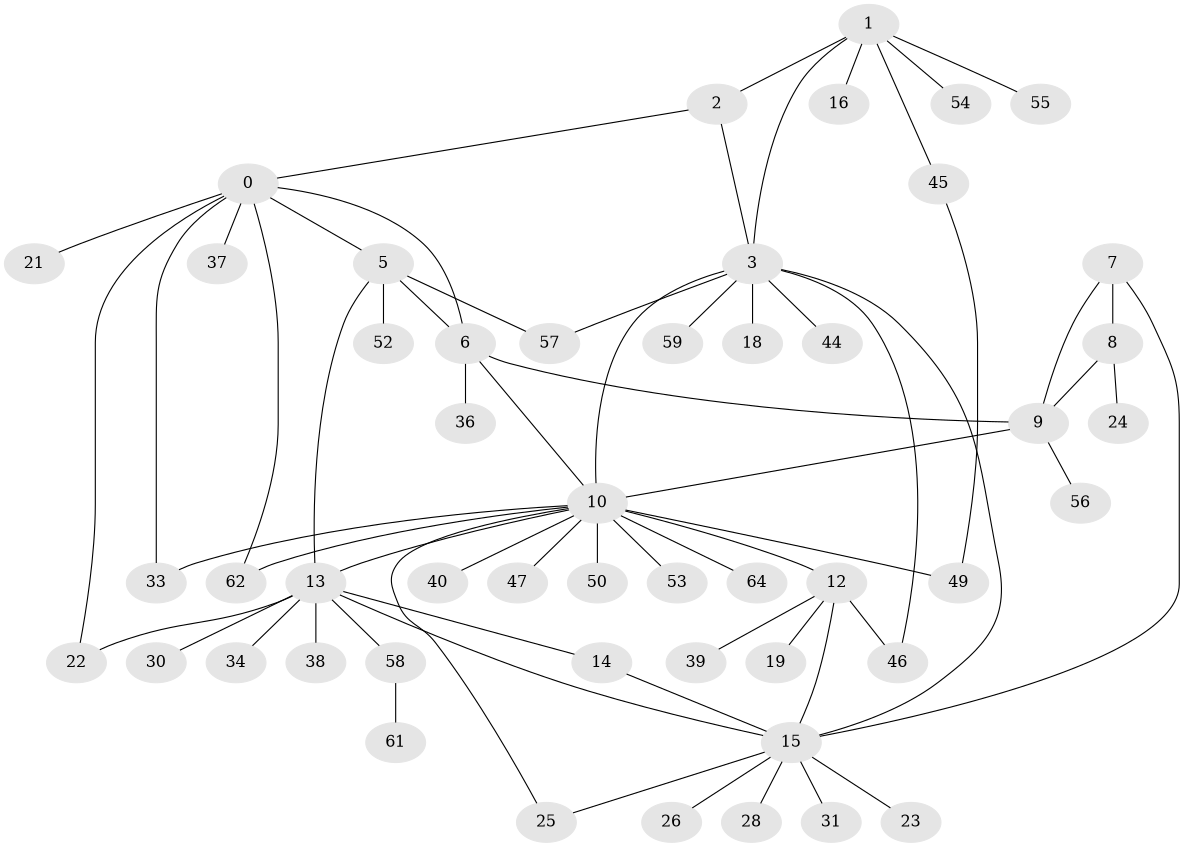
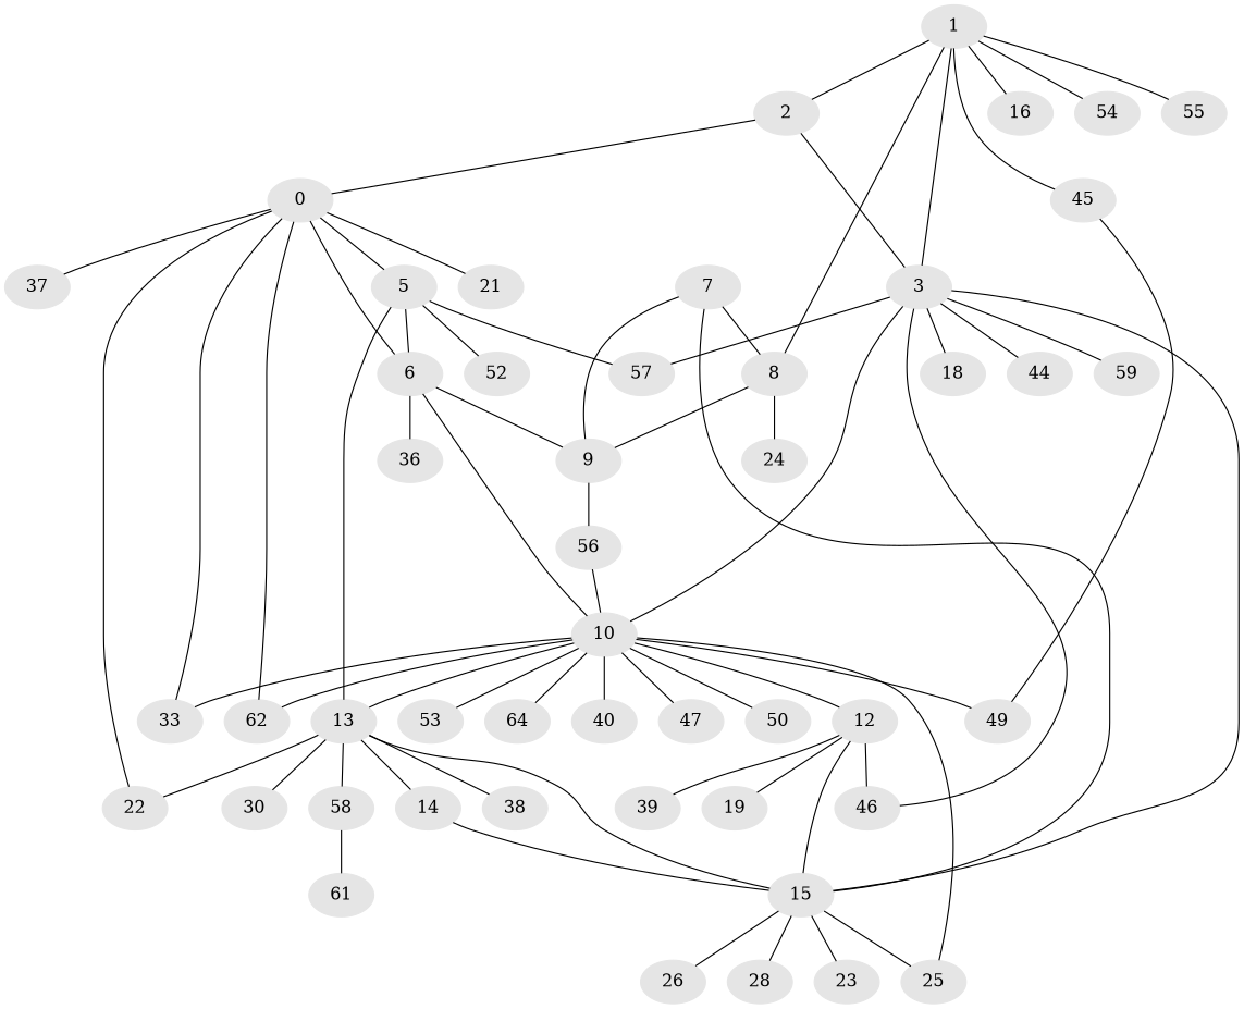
  graph {
    node [color=gray90 style=filled]
    1 [super="+60"]
    2
    3 [super="+27"]
    8 [super="+40"]
    16
    45
    54
    55
    n9 [label=0 super="+35"]
    10 [super="+11"]
    15 [super="+17"]
    18
    44
    46
    57
    59
    9 [super="+51"]
    24
    49
    5
    6 [super="+65"]
    21
    22
    33 [super="+43"]
    37
    62
    13 [super="+20"]
    12 [super="+29"]
    25 [super="+63"]
    n30 [label=40]
    47
    50
    53
    64
    23
    26
    28
-   31
    52
    36
    14
    30
-   34
    38 [super="+41"]
    58
    56
    7 [super="+48"]
    19
    39
    61
    1 -- 2
    1 -- 3
+   1 -- 8
    1 -- 16
    1 -- 45
    1 -- 54
    1 -- 55
    2 -- 3
    2 -- n9
    3 -- 10
    3 -- 15
    3 -- 18
    3 -- 44
    3 -- 46
    3 -- 57
    3 -- 59
    8 -- 9
    8 -- 24
    45 -- 49
    n9 -- 5
    n9 -- 6
    n9 -- 21
    n9 -- 22
    n9 -- 33
    n9 -- 37
    n9 -- 62
    10 -- 49
    10 -- 33
    10 -- 62
    10 -- 13
    10 -- 12 [weight=2]
    10 -- 25
    10 -- n30
    10 -- 47
    10 -- 50
    10 -- 53
    10 -- 64
    15 -- 25
    15 -- 23
    15 -- 26
    15 -- 28
-   15 -- 31
-   9 -- 10
+   56 -- 10
    9 -- 56
    5 -- 57
    5 -- 6
    5 -- 13
    5 -- 52
    6 -- 10
    6 -- 9
    6 -- 36
    13 -- 15
    13 -- 22
    13 -- 14
    13 -- 30
-   13 -- 34
    13 -- 38
    13 -- 58
    12 -- 15
    12 -- 46
    12 -- 19
    12 -- 39
    14 -- 15
    58 -- 61
    7 -- 8
    7 -- 15
    7 -- 9
  }
